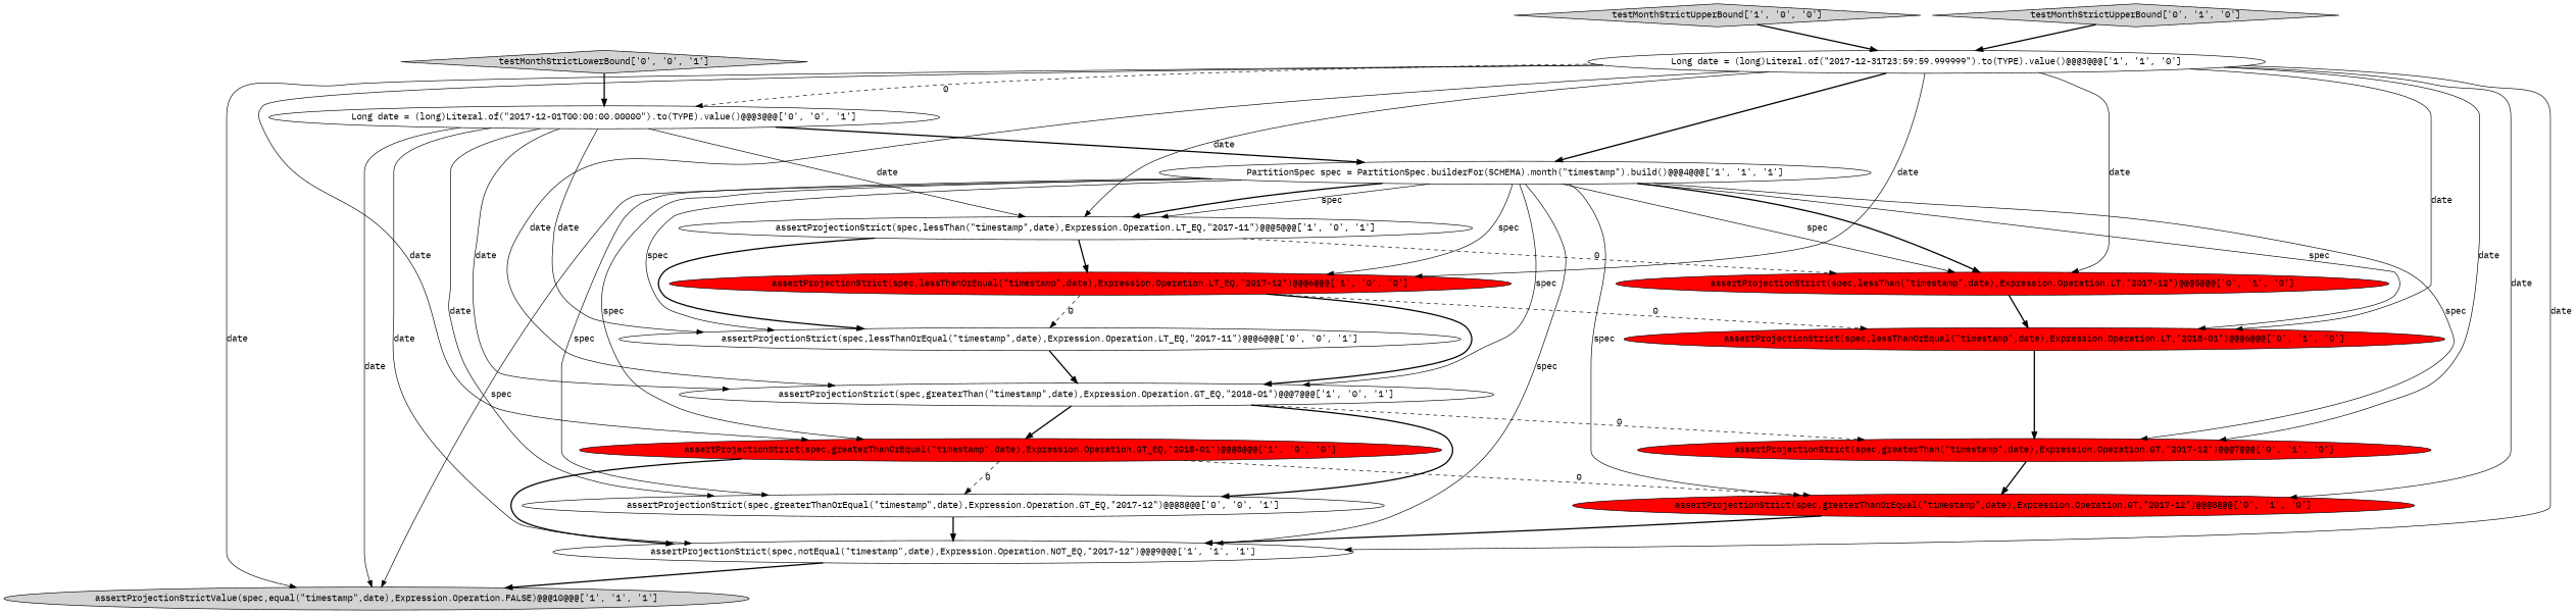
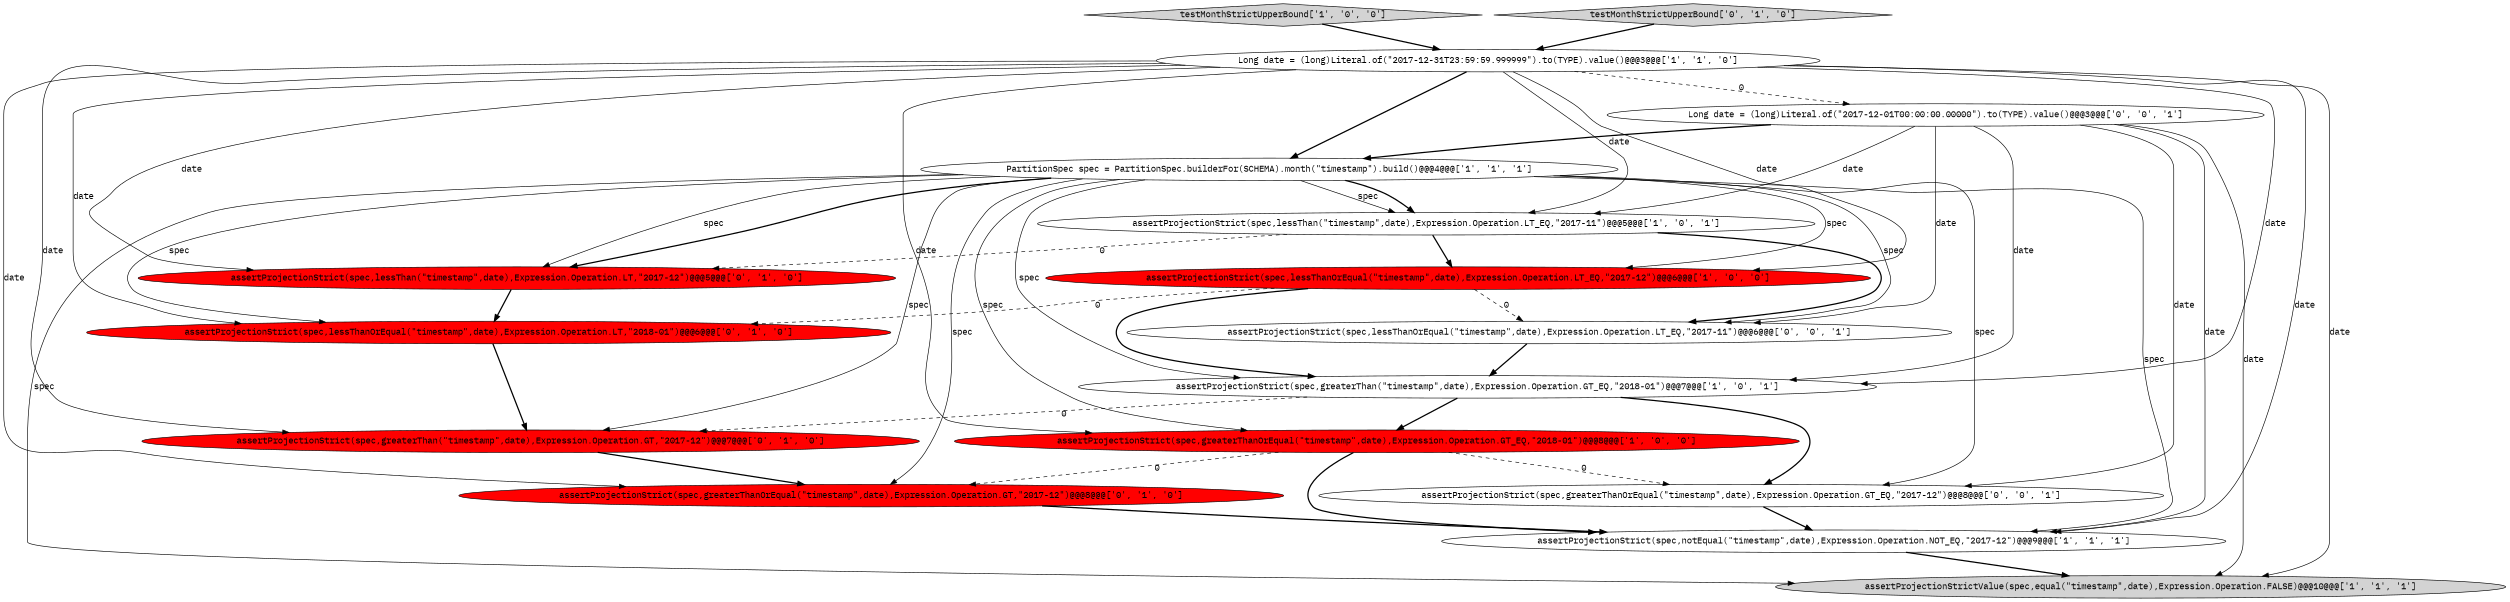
  digraph {
    fontname="IBM Plex Mono"
    node [fillcolor=white shape=ellipse style=filled fontname="IBM Plex Mono"]
    edge [style=solid fontname="IBM Plex Mono"]
    n1 [fillcolor=red label="assertProjectionStrict(spec,lessThanOrEqual(\"timestamp\",date),Expression.Operation.LT,\"2018-01\")@@@6@@@['0', '1', '0']"]
    n2 [fillcolor=red label="assertProjectionStrict(spec,greaterThan(\"timestamp\",date),Expression.Operation.GT,\"2017-12\")@@@7@@@['0', '1', '0']"]
    n3 [label="assertProjectionStrict(spec,lessThan(\"timestamp\",date),Expression.Operation.LT_EQ,\"2017-11\")@@@5@@@['1', '0', '1']"]
    n4 [fillcolor=red label="assertProjectionStrict(spec,lessThanOrEqual(\"timestamp\",date),Expression.Operation.LT_EQ,\"2017-12\")@@@6@@@['1', '0', '0']"]
    n5 [label="assertProjectionStrict(spec,lessThanOrEqual(\"timestamp\",date),Expression.Operation.LT_EQ,\"2017-11\")@@@6@@@['0', '0', '1']"]
    n6 [fillcolor=red label="assertProjectionStrict(spec,lessThan(\"timestamp\",date),Expression.Operation.LT,\"2017-12\")@@@5@@@['0', '1', '0']"]
    n7 [label="assertProjectionStrict(spec,greaterThan(\"timestamp\",date),Expression.Operation.GT_EQ,\"2018-01\")@@@7@@@['1', '0', '1']"]
    n8 [label="assertProjectionStrict(spec,greaterThanOrEqual(\"timestamp\",date),Expression.Operation.GT_EQ,\"2017-12\")@@@8@@@['0', '0', '1']"]
    n9 [fillcolor=red label="assertProjectionStrict(spec,greaterThanOrEqual(\"timestamp\",date),Expression.Operation.GT_EQ,\"2018-01\")@@@8@@@['1', '0', '0']"]
    n10 [label="Long date = (long)Literal.of(\"2017-12-01T00:00:00.00000\").to(TYPE).value()@@@3@@@['0', '0', '1']"]
    n11 [label="assertProjectionStrict(spec,notEqual(\"timestamp\",date),Expression.Operation.NOT_EQ,\"2017-12\")@@@9@@@['1', '1', '1']"]
    n12 [label="PartitionSpec spec = PartitionSpec.builderFor(SCHEMA).month(\"timestamp\").build()@@@4@@@['1', '1', '1']"]
    n13 [fillcolor=lightgray label="assertProjectionStrictValue(spec,equal(\"timestamp\",date),Expression.Operation.FALSE)@@@10@@@['1', '1', '1']"]
    n14 [fillcolor=red label="assertProjectionStrict(spec,greaterThanOrEqual(\"timestamp\",date),Expression.Operation.GT,\"2017-12\")@@@8@@@['0', '1', '0']"]
-   n15 [fillcolor=lightgray label="testMonthStrictLowerBound['0', '0', '1']" shape=diamond]
    n16 [fillcolor=lightgray label="testMonthStrictUpperBound['1', '0', '0']" shape=diamond]
    n17 [label="Long date = (long)Literal.of(\"2017-12-31T23:59:59.999999\").to(TYPE).value()@@@3@@@['1', '1', '0']"]
    n18 [fillcolor=lightgray label="testMonthStrictUpperBound['0', '1', '0']" shape=diamond]
    n1 -> n2 [style=bold]
    n2 -> n14 [style=bold]
    n3 -> n4 [style=bold]
    n3 -> n5 [style=bold]
    n3 -> n6 [label=0 style=dashed]
    n4 -> n1 [label=0 style=dashed]
    n4 -> n5 [label=0 style=dashed]
    n4 -> n7 [style=bold]
    n5 -> n7 [style=bold]
    n6 -> n1 [style=bold]
    n7 -> n2 [label=0 style=dashed]
    n7 -> n8 [style=bold]
    n7 -> n9 [style=bold]
    n8 -> n11 [style=bold]
    n9 -> n8 [label=0 style=dashed]
    n9 -> n11 [style=bold]
    n9 -> n14 [label=0 style=dashed]
    n10 -> n3 [label=date]
    n10 -> n5 [label=date]
    n10 -> n7 [label=date]
    n10 -> n8 [label=date]
    n10 -> n11 [label=date]
    n10 -> n12 [style=bold]
    n10 -> n13 [label=date]
    n11 -> n13 [style=bold]
    n12 -> n1 [label=spec]
    n12 -> n2 [label=spec]
    n12 -> n3 [label=spec]
    n12 -> n3 [style=bold]
    n12 -> n4 [label=spec]
    n12 -> n5 [label=spec]
    n12 -> n6 [label=spec]
    n12 -> n6 [style=bold]
    n12 -> n7 [label=spec]
    n12 -> n8 [label=spec]
    n12 -> n9 [label=spec]
    n12 -> n11 [label=spec]
    n12 -> n13 [label=spec]
    n12 -> n14 [label=spec]
    n14 -> n11 [style=bold]
-   n15 -> n10 [style=bold]
    n16 -> n17 [style=bold]
    n17 -> n1 [label=date]
    n17 -> n2 [label=date]
    n17 -> n3 [label=date]
    n17 -> n4 [label=date]
    n17 -> n6 [label=date]
    n17 -> n7 [label=date]
    n17 -> n9 [label=date]
    n17 -> n10 [label=0 style=dashed]
    n17 -> n11 [label=date]
    n17 -> n12 [style=bold]
    n17 -> n13 [label=date]
    n17 -> n14 [label=date]
    n18 -> n17 [style=bold]
  }
